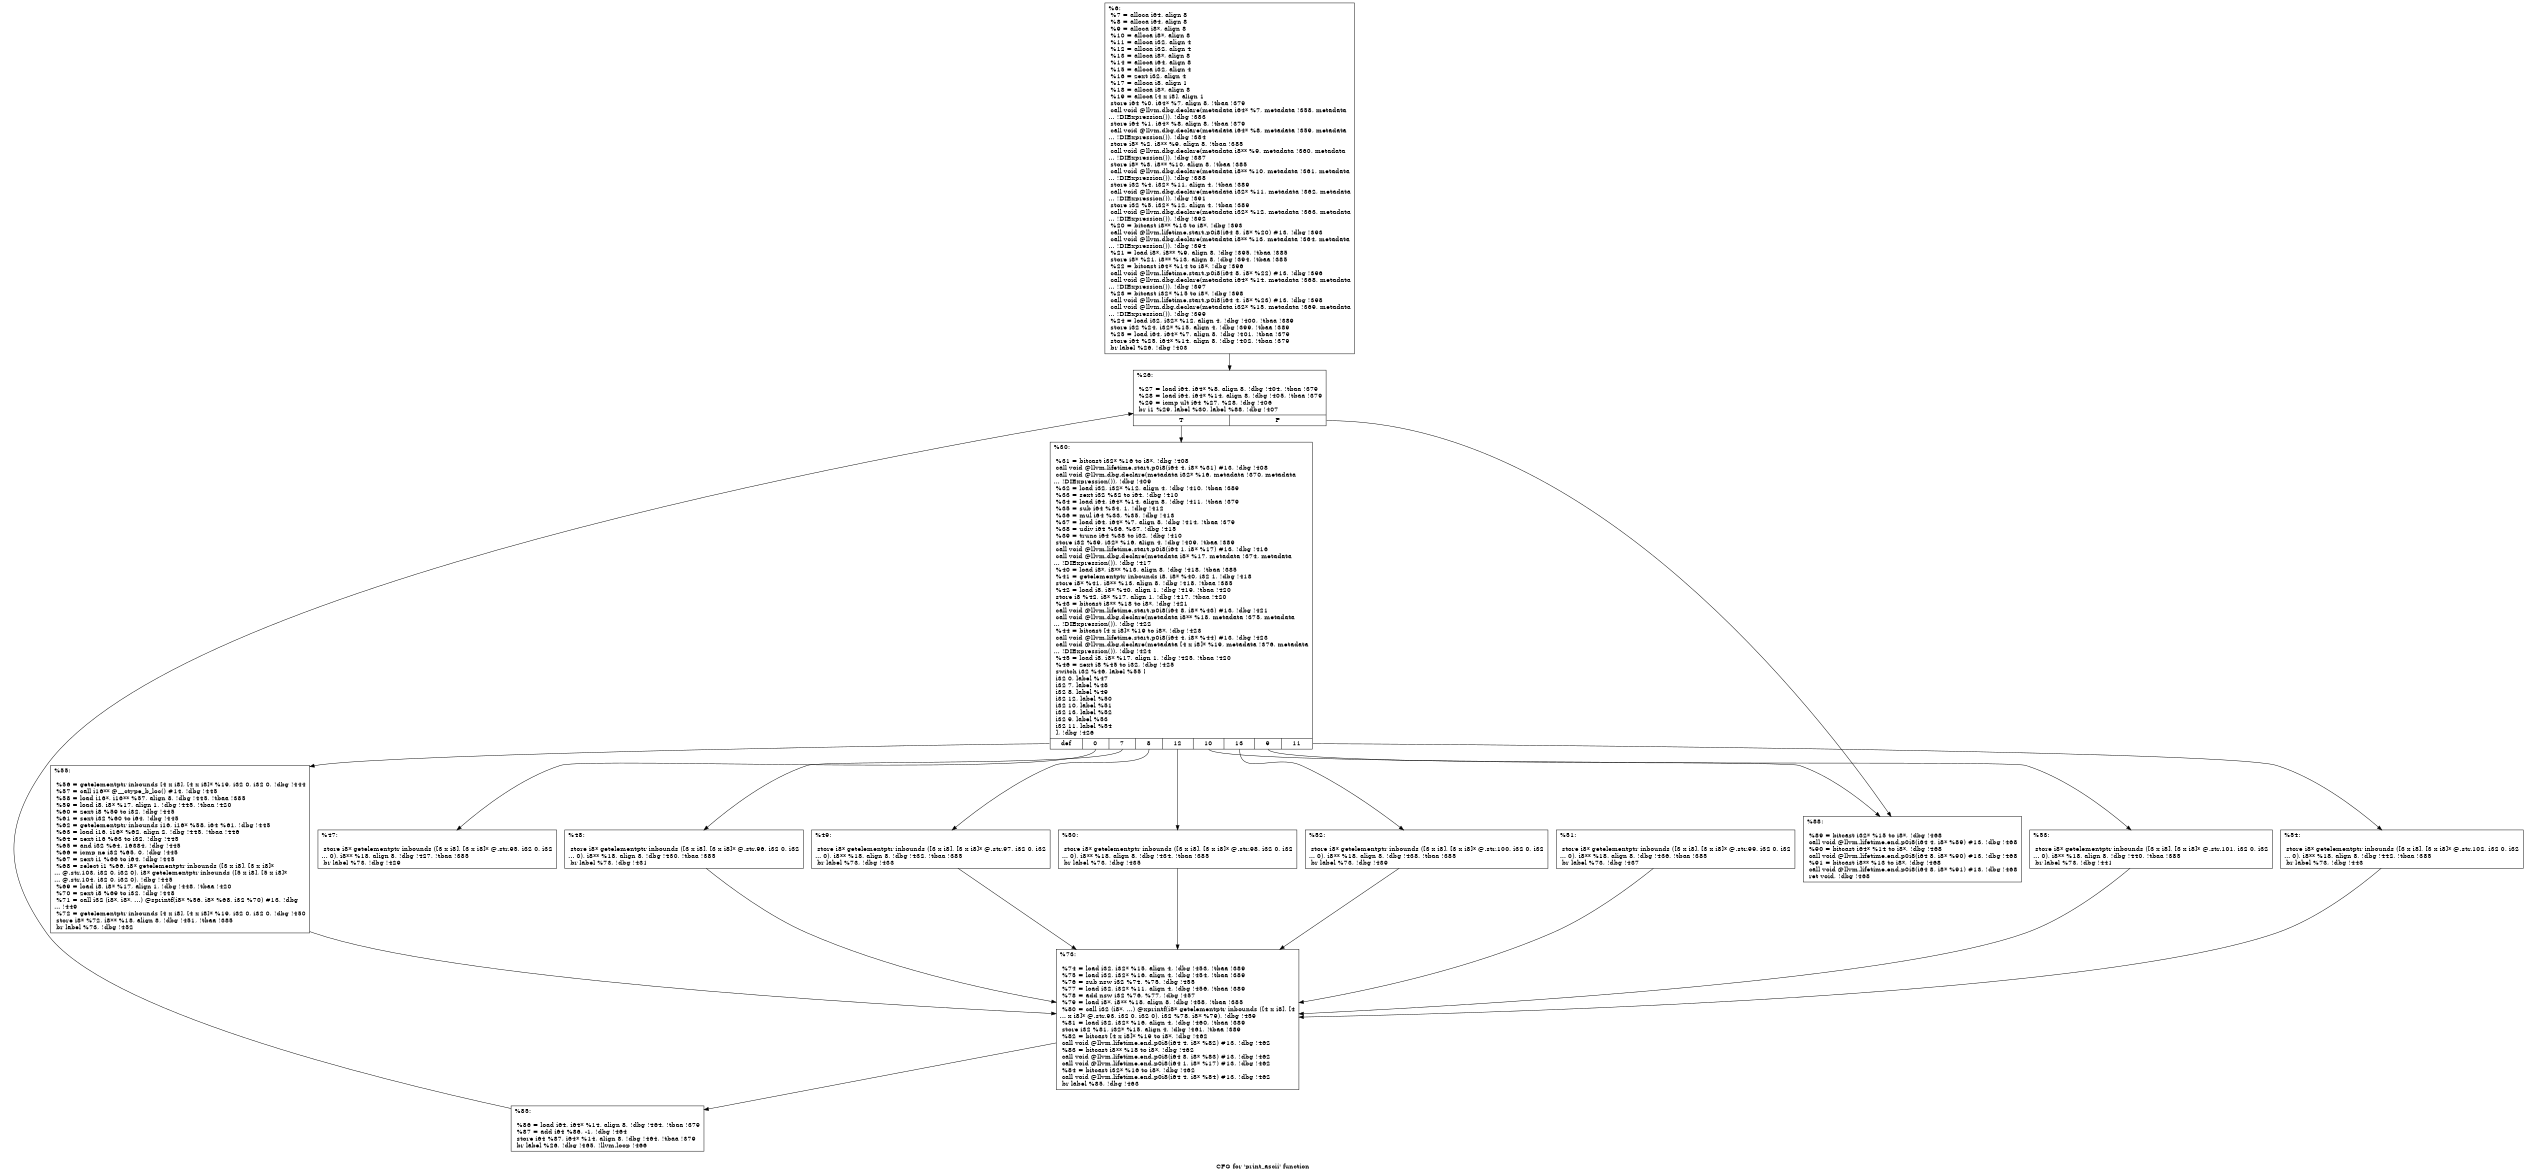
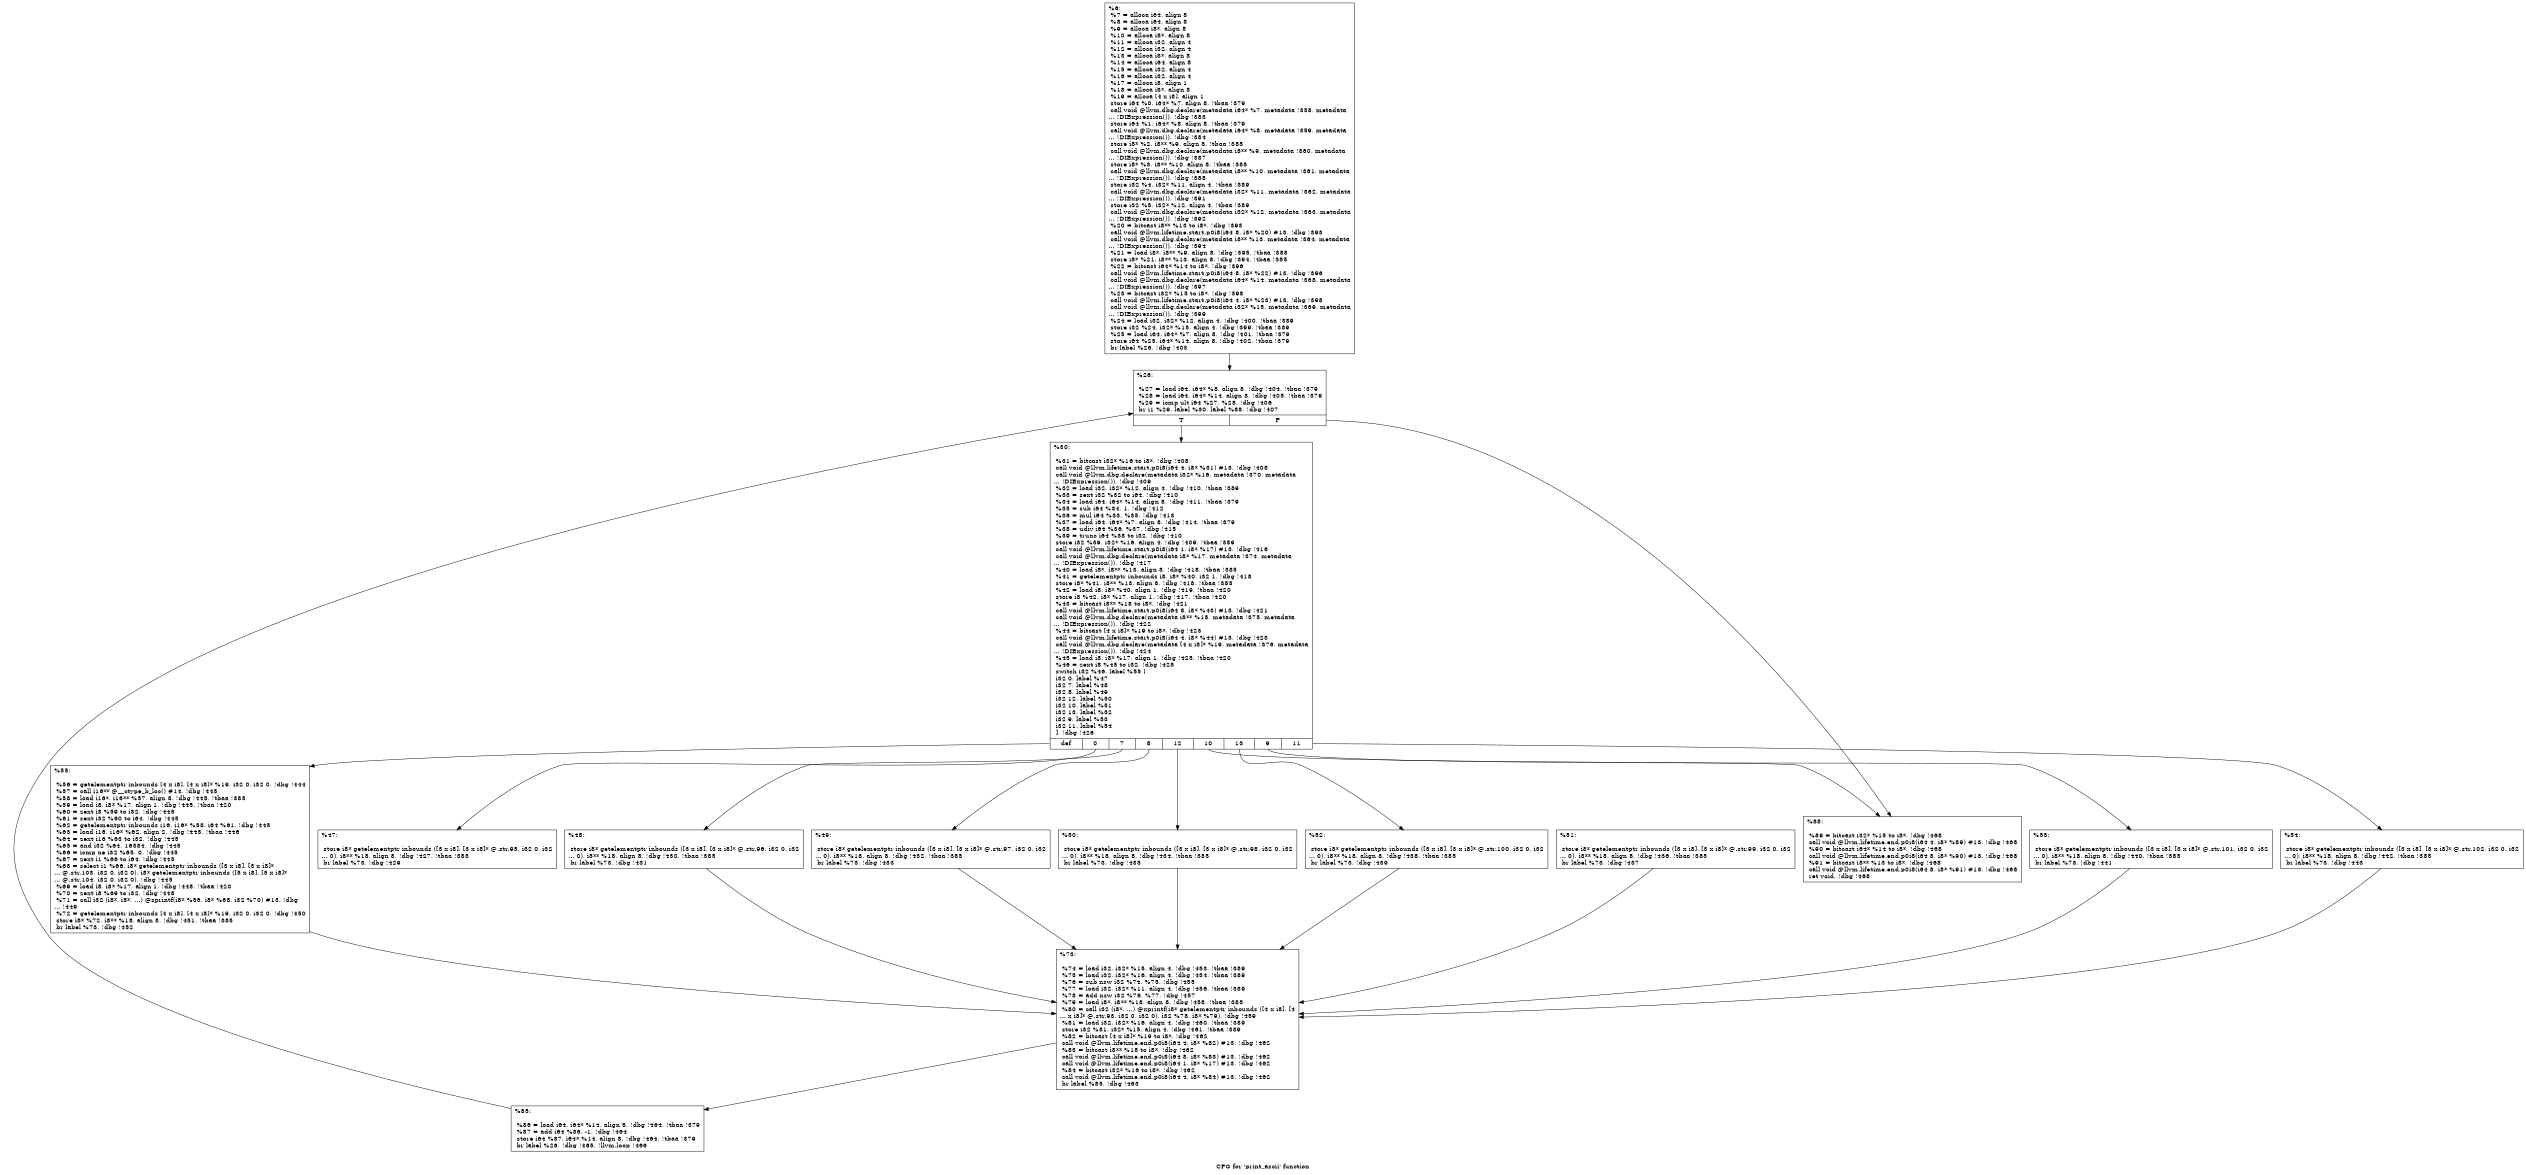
  digraph {
    label="CFG for 'print_ascii' function"
    node [shape=record]
-   n1 [label="{%6:\l  %7 = alloca i64, align 8\l  %8 = alloca i64, align 8\l  %9 = alloca i8*, align 8\l  %10 = alloca i8*, align 8\l  %11 = alloca i32, align 4\l  %12 = alloca i32, align 4\l  %13 = alloca i8*, align 8\l  %14 = alloca i64, align 8\l  %15 = alloca i32, align 4\l  %16 = zext i32, align 4\l  %17 = alloca i8, align 1\l  %18 = alloca i8*, align 8\l  %19 = alloca [4 x i8], align 1\l  store i64 %0, i64* %7, align 8, !tbaa !379\l  call void @llvm.dbg.declare(metadata i64* %7, metadata !358, metadata\l... !DIExpression()), !dbg !383\l  store i64 %1, i64* %8, align 8, !tbaa !379\l  call void @llvm.dbg.declare(metadata i64* %8, metadata !359, metadata\l... !DIExpression()), !dbg !384\l  store i8* %2, i8** %9, align 8, !tbaa !385\l  call void @llvm.dbg.declare(metadata i8** %9, metadata !360, metadata\l... !DIExpression()), !dbg !387\l  store i8* %3, i8** %10, align 8, !tbaa !385\l  call void @llvm.dbg.declare(metadata i8** %10, metadata !361, metadata\l... !DIExpression()), !dbg !388\l  store i32 %4, i32* %11, align 4, !tbaa !389\l  call void @llvm.dbg.declare(metadata i32* %11, metadata !362, metadata\l... !DIExpression()), !dbg !391\l  store i32 %5, i32* %12, align 4, !tbaa !389\l  call void @llvm.dbg.declare(metadata i32* %12, metadata !363, metadata\l... !DIExpression()), !dbg !392\l  %20 = bitcast i8** %13 to i8*, !dbg !393\l  call void @llvm.lifetime.start.p0i8(i64 8, i8* %20) #13, !dbg !393\l  call void @llvm.dbg.declare(metadata i8** %13, metadata !364, metadata\l... !DIExpression()), !dbg !394\l  %21 = load i8*, i8** %9, align 8, !dbg !395, !tbaa !385\l  store i8* %21, i8** %13, align 8, !dbg !394, !tbaa !385\l  %22 = bitcast i64* %14 to i8*, !dbg !396\l  call void @llvm.lifetime.start.p0i8(i64 8, i8* %22) #13, !dbg !396\l  call void @llvm.dbg.declare(metadata i64* %14, metadata !368, metadata\l... !DIExpression()), !dbg !397\l  %23 = bitcast i32* %15 to i8*, !dbg !398\l  call void @llvm.lifetime.start.p0i8(i64 4, i8* %23) #13, !dbg !398\l  call void @llvm.dbg.declare(metadata i32* %15, metadata !369, metadata\l... !DIExpression()), !dbg !399\l  %24 = load i32, i32* %12, align 4, !dbg !400, !tbaa !389\l  store i32 %24, i32* %15, align 4, !dbg !399, !tbaa !389\l  %25 = load i64, i64* %7, align 8, !dbg !401, !tbaa !379\l  store i64 %25, i64* %14, align 8, !dbg !402, !tbaa !379\l  br label %26, !dbg !403\l}"]
+   n1 [label="{%6:\l  %7 = alloca i64, align 8\l  %8 = alloca i64, align 8\l  %9 = alloca i8*, align 8\l  %10 = alloca i8*, align 8\l  %11 = alloca i32, align 4\l  %12 = alloca i32, align 4\l  %13 = alloca i8*, align 8\l  %14 = alloca i64, align 8\l  %15 = alloca i32, align 4\l  %16 = alloca i32, align 4\l  %17 = alloca i8, align 1\l  %18 = alloca i8*, align 8\l  %19 = alloca [4 x i8], align 1\l  store i64 %0, i64* %7, align 8, !tbaa !379\l  call void @llvm.dbg.declare(metadata i64* %7, metadata !358, metadata\l... !DIExpression()), !dbg !383\l  store i64 %1, i64* %8, align 8, !tbaa !379\l  call void @llvm.dbg.declare(metadata i64* %8, metadata !359, metadata\l... !DIExpression()), !dbg !384\l  store i8* %2, i8** %9, align 8, !tbaa !385\l  call void @llvm.dbg.declare(metadata i8** %9, metadata !360, metadata\l... !DIExpression()), !dbg !387\l  store i8* %3, i8** %10, align 8, !tbaa !385\l  call void @llvm.dbg.declare(metadata i8** %10, metadata !361, metadata\l... !DIExpression()), !dbg !388\l  store i32 %4, i32* %11, align 4, !tbaa !389\l  call void @llvm.dbg.declare(metadata i32* %11, metadata !362, metadata\l... !DIExpression()), !dbg !391\l  store i32 %5, i32* %12, align 4, !tbaa !389\l  call void @llvm.dbg.declare(metadata i32* %12, metadata !363, metadata\l... !DIExpression()), !dbg !392\l  %20 = bitcast i8** %13 to i8*, !dbg !393\l  call void @llvm.lifetime.start.p0i8(i64 8, i8* %20) #13, !dbg !393\l  call void @llvm.dbg.declare(metadata i8** %13, metadata !364, metadata\l... !DIExpression()), !dbg !394\l  %21 = load i8*, i8** %9, align 8, !dbg !395, !tbaa !385\l  store i8* %21, i8** %13, align 8, !dbg !394, !tbaa !385\l  %22 = bitcast i64* %14 to i8*, !dbg !396\l  call void @llvm.lifetime.start.p0i8(i64 8, i8* %22) #13, !dbg !396\l  call void @llvm.dbg.declare(metadata i64* %14, metadata !368, metadata\l... !DIExpression()), !dbg !397\l  %23 = bitcast i32* %15 to i8*, !dbg !398\l  call void @llvm.lifetime.start.p0i8(i64 4, i8* %23) #13, !dbg !398\l  call void @llvm.dbg.declare(metadata i32* %15, metadata !369, metadata\l... !DIExpression()), !dbg !399\l  %24 = load i32, i32* %12, align 4, !dbg !400, !tbaa !389\l  store i32 %24, i32* %15, align 4, !dbg !399, !tbaa !389\l  %25 = load i64, i64* %7, align 8, !dbg !401, !tbaa !379\l  store i64 %25, i64* %14, align 8, !dbg !402, !tbaa !379\l  br label %26, !dbg !403\l}"]
    n2 [label="{%26:\l\l  %27 = load i64, i64* %8, align 8, !dbg !404, !tbaa !379\l  %28 = load i64, i64* %14, align 8, !dbg !405, !tbaa !379\l  %29 = icmp ult i64 %27, %28, !dbg !406\l  br i1 %29, label %30, label %88, !dbg !407\l|{<s0>T|<s1>F}}"]
    n3 [label="{%30:\l\l  %31 = bitcast i32* %16 to i8*, !dbg !408\l  call void @llvm.lifetime.start.p0i8(i64 4, i8* %31) #13, !dbg !408\l  call void @llvm.dbg.declare(metadata i32* %16, metadata !370, metadata\l... !DIExpression()), !dbg !409\l  %32 = load i32, i32* %12, align 4, !dbg !410, !tbaa !389\l  %33 = sext i32 %32 to i64, !dbg !410\l  %34 = load i64, i64* %14, align 8, !dbg !411, !tbaa !379\l  %35 = sub i64 %34, 1, !dbg !412\l  %36 = mul i64 %33, %35, !dbg !413\l  %37 = load i64, i64* %7, align 8, !dbg !414, !tbaa !379\l  %38 = udiv i64 %36, %37, !dbg !415\l  %39 = trunc i64 %38 to i32, !dbg !410\l  store i32 %39, i32* %16, align 4, !dbg !409, !tbaa !389\l  call void @llvm.lifetime.start.p0i8(i64 1, i8* %17) #13, !dbg !416\l  call void @llvm.dbg.declare(metadata i8* %17, metadata !374, metadata\l... !DIExpression()), !dbg !417\l  %40 = load i8*, i8** %13, align 8, !dbg !418, !tbaa !385\l  %41 = getelementptr inbounds i8, i8* %40, i32 1, !dbg !418\l  store i8* %41, i8** %13, align 8, !dbg !418, !tbaa !385\l  %42 = load i8, i8* %40, align 1, !dbg !419, !tbaa !420\l  store i8 %42, i8* %17, align 1, !dbg !417, !tbaa !420\l  %43 = bitcast i8** %18 to i8*, !dbg !421\l  call void @llvm.lifetime.start.p0i8(i64 8, i8* %43) #13, !dbg !421\l  call void @llvm.dbg.declare(metadata i8** %18, metadata !375, metadata\l... !DIExpression()), !dbg !422\l  %44 = bitcast [4 x i8]* %19 to i8*, !dbg !423\l  call void @llvm.lifetime.start.p0i8(i64 4, i8* %44) #13, !dbg !423\l  call void @llvm.dbg.declare(metadata [4 x i8]* %19, metadata !376, metadata\l... !DIExpression()), !dbg !424\l  %45 = load i8, i8* %17, align 1, !dbg !425, !tbaa !420\l  %46 = zext i8 %45 to i32, !dbg !425\l  switch i32 %46, label %55 [\l    i32 0, label %47\l    i32 7, label %48\l    i32 8, label %49\l    i32 12, label %50\l    i32 10, label %51\l    i32 13, label %52\l    i32 9, label %53\l    i32 11, label %54\l  ], !dbg !426\l|{<s0>def|<s1>0|<s2>7|<s3>8|<s4>12|<s5>10|<s6>13|<s7>9|<s8>11}}"]
    n4 [label="{%88:\l\l  %89 = bitcast i32* %15 to i8*, !dbg !468\l  call void @llvm.lifetime.end.p0i8(i64 4, i8* %89) #13, !dbg !468\l  %90 = bitcast i64* %14 to i8*, !dbg !468\l  call void @llvm.lifetime.end.p0i8(i64 8, i8* %90) #13, !dbg !468\l  %91 = bitcast i8** %13 to i8*, !dbg !468\l  call void @llvm.lifetime.end.p0i8(i64 8, i8* %91) #13, !dbg !468\l  ret void, !dbg !468\l}"]
    n5 [label="{%55:\l\l  %56 = getelementptr inbounds [4 x i8], [4 x i8]* %19, i32 0, i32 0, !dbg !444\l  %57 = call i16** @__ctype_b_loc() #14, !dbg !445\l  %58 = load i16*, i16** %57, align 8, !dbg !445, !tbaa !385\l  %59 = load i8, i8* %17, align 1, !dbg !445, !tbaa !420\l  %60 = zext i8 %59 to i32, !dbg !445\l  %61 = sext i32 %60 to i64, !dbg !445\l  %62 = getelementptr inbounds i16, i16* %58, i64 %61, !dbg !445\l  %63 = load i16, i16* %62, align 2, !dbg !445, !tbaa !446\l  %64 = zext i16 %63 to i32, !dbg !445\l  %65 = and i32 %64, 16384, !dbg !445\l  %66 = icmp ne i32 %65, 0, !dbg !445\l  %67 = zext i1 %66 to i64, !dbg !445\l  %68 = select i1 %66, i8* getelementptr inbounds ([3 x i8], [3 x i8]*\l... @.str.103, i32 0, i32 0), i8* getelementptr inbounds ([5 x i8], [5 x i8]*\l... @.str.104, i32 0, i32 0), !dbg !445\l  %69 = load i8, i8* %17, align 1, !dbg !448, !tbaa !420\l  %70 = zext i8 %69 to i32, !dbg !448\l  %71 = call i32 (i8*, i8*, ...) @sprintf(i8* %56, i8* %68, i32 %70) #13, !dbg\l... !449\l  %72 = getelementptr inbounds [4 x i8], [4 x i8]* %19, i32 0, i32 0, !dbg !450\l  store i8* %72, i8** %18, align 8, !dbg !451, !tbaa !385\l  br label %73, !dbg !452\l}"]
    n6 [label="{%47:\l\l  store i8* getelementptr inbounds ([3 x i8], [3 x i8]* @.str.95, i32 0, i32\l... 0), i8** %18, align 8, !dbg !427, !tbaa !385\l  br label %73, !dbg !429\l}"]
    n7 [label="{%48:\l\l  store i8* getelementptr inbounds ([3 x i8], [3 x i8]* @.str.96, i32 0, i32\l... 0), i8** %18, align 8, !dbg !430, !tbaa !385\l  br label %73, !dbg !431\l}"]
    n8 [label="{%49:\l\l  store i8* getelementptr inbounds ([3 x i8], [3 x i8]* @.str.97, i32 0, i32\l... 0), i8** %18, align 8, !dbg !432, !tbaa !385\l  br label %73, !dbg !433\l}"]
    n9 [label="{%50:\l\l  store i8* getelementptr inbounds ([3 x i8], [3 x i8]* @.str.98, i32 0, i32\l... 0), i8** %18, align 8, !dbg !434, !tbaa !385\l  br label %73, !dbg !435\l}"]
    n10 [label="{%52:\l\l  store i8* getelementptr inbounds ([3 x i8], [3 x i8]* @.str.100, i32 0, i32\l... 0), i8** %18, align 8, !dbg !438, !tbaa !385\l  br label %73, !dbg !439\l}"]
    n11 [label="{%53:\l\l  store i8* getelementptr inbounds ([3 x i8], [3 x i8]* @.str.101, i32 0, i32\l... 0), i8** %18, align 8, !dbg !440, !tbaa !385\l  br label %73, !dbg !441\l}"]
    n12 [label="{%54:\l\l  store i8* getelementptr inbounds ([3 x i8], [3 x i8]* @.str.102, i32 0, i32\l... 0), i8** %18, align 8, !dbg !442, !tbaa !385\l  br label %73, !dbg !443\l}"]
    n13 [label="{%73:\l\l  %74 = load i32, i32* %15, align 4, !dbg !453, !tbaa !389\l  %75 = load i32, i32* %16, align 4, !dbg !454, !tbaa !389\l  %76 = sub nsw i32 %74, %75, !dbg !455\l  %77 = load i32, i32* %11, align 4, !dbg !456, !tbaa !389\l  %78 = add nsw i32 %76, %77, !dbg !457\l  %79 = load i8*, i8** %18, align 8, !dbg !458, !tbaa !385\l  %80 = call i32 (i8*, ...) @xprintf(i8* getelementptr inbounds ([4 x i8], [4\l... x i8]* @.str.93, i32 0, i32 0), i32 %78, i8* %79), !dbg !459\l  %81 = load i32, i32* %16, align 4, !dbg !460, !tbaa !389\l  store i32 %81, i32* %15, align 4, !dbg !461, !tbaa !389\l  %82 = bitcast [4 x i8]* %19 to i8*, !dbg !462\l  call void @llvm.lifetime.end.p0i8(i64 4, i8* %82) #13, !dbg !462\l  %83 = bitcast i8** %18 to i8*, !dbg !462\l  call void @llvm.lifetime.end.p0i8(i64 8, i8* %83) #13, !dbg !462\l  call void @llvm.lifetime.end.p0i8(i64 1, i8* %17) #13, !dbg !462\l  %84 = bitcast i32* %16 to i8*, !dbg !462\l  call void @llvm.lifetime.end.p0i8(i64 4, i8* %84) #13, !dbg !462\l  br label %85, !dbg !463\l}"]
    n14 [label="{%51:\l\l  store i8* getelementptr inbounds ([3 x i8], [3 x i8]* @.str.99, i32 0, i32\l... 0), i8** %18, align 8, !dbg !436, !tbaa !385\l  br label %73, !dbg !437\l}"]
    n15 [label="{%85:\l\l  %86 = load i64, i64* %14, align 8, !dbg !464, !tbaa !379\l  %87 = add i64 %86, -1, !dbg !464\l  store i64 %87, i64* %14, align 8, !dbg !464, !tbaa !379\l  br label %26, !dbg !465, !llvm.loop !466\l}"]
    n1 -> n2
    n2 -> n3 [tailport=s0]
    n2 -> n4 [tailport=s1]
    n3 -> n4 [tailport=s5]
    n3 -> n5 [tailport=s0]
    n3 -> n6 [tailport=s1]
    n3 -> n7 [tailport=s2]
    n3 -> n8 [tailport=s3]
    n3 -> n9 [tailport=s4]
    n3 -> n10 [tailport=s6]
    n3 -> n11 [tailport=s7]
    n3 -> n12 [tailport=s8]
    n5 -> n13
    n7 -> n13
    n8 -> n13
    n9 -> n13
    n10 -> n13
    n11 -> n13
    n12 -> n13
    n13 -> n15
    n14 -> n13
    n15 -> n2
  }
